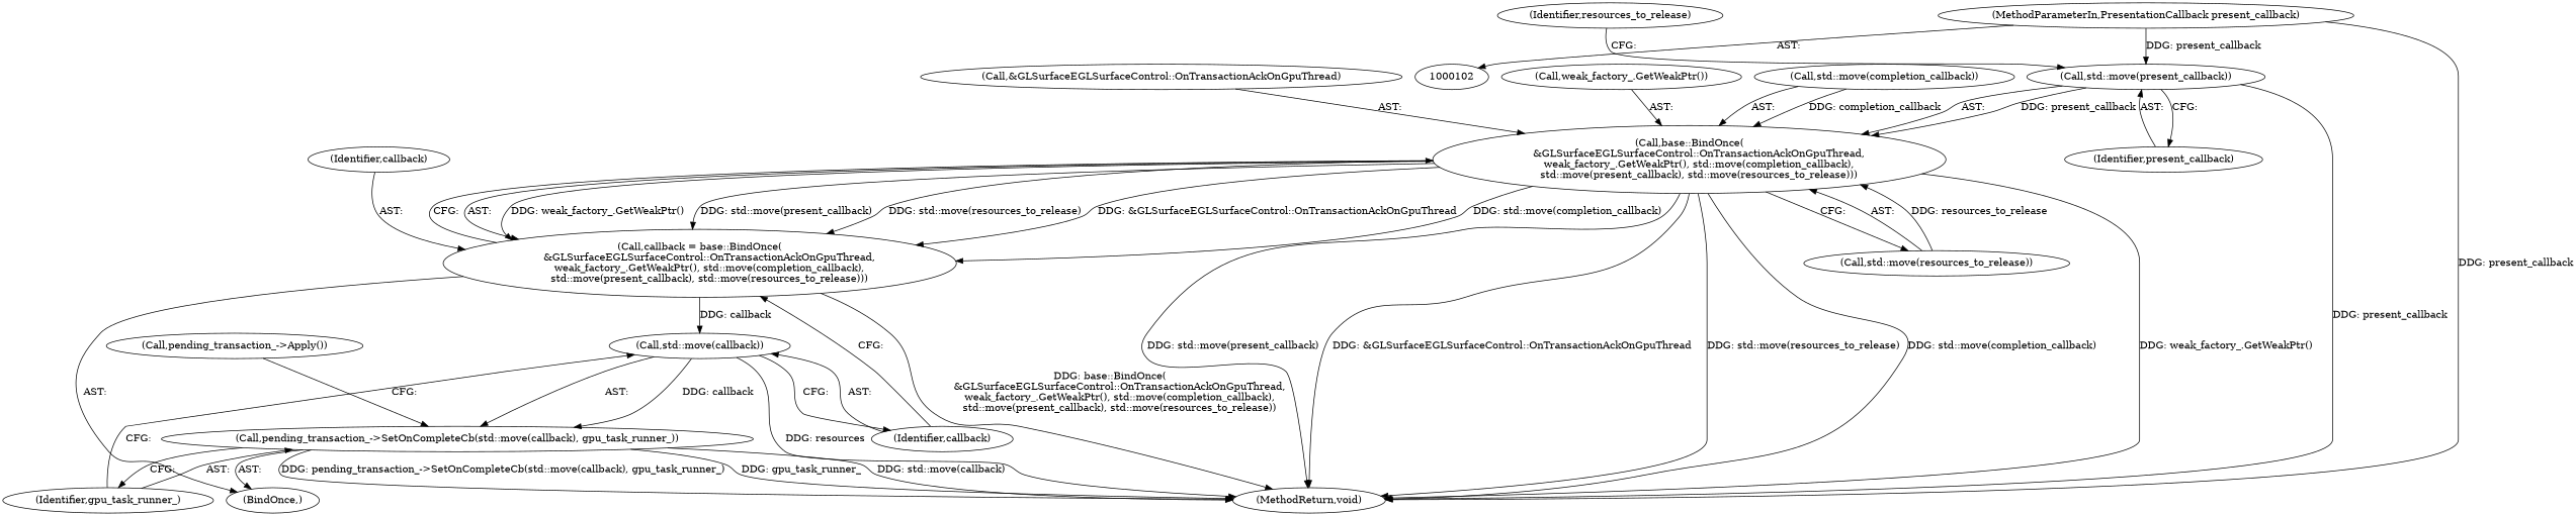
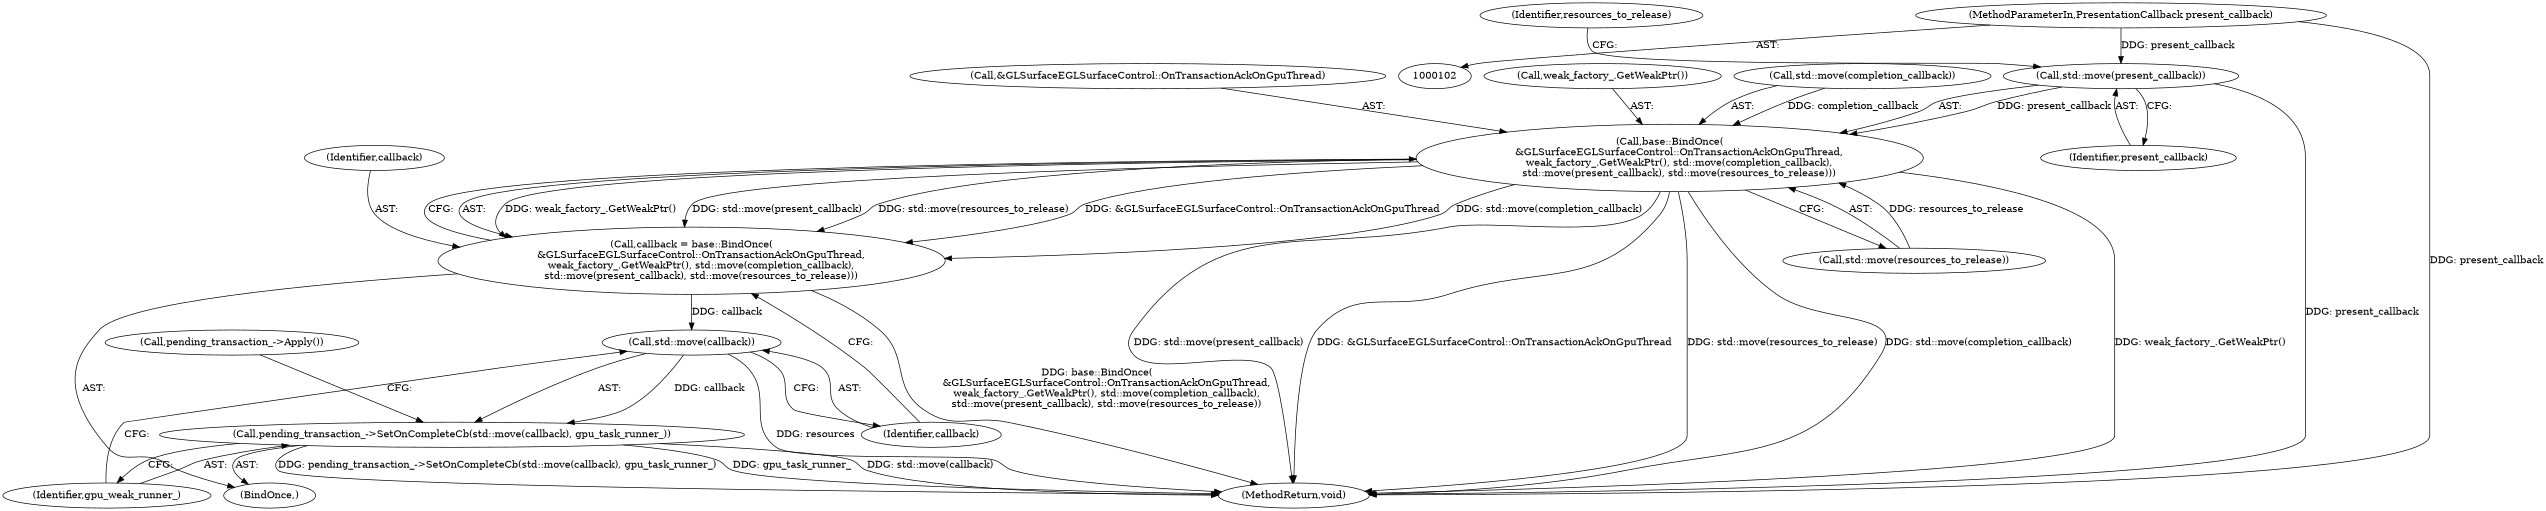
  digraph {
    n1 [label="(Call,std::move(present_callback))"]
    n2 [label="(Call,base::BindOnce(\n      &GLSurfaceEGLSurfaceControl::OnTransactionAckOnGpuThread,\n      weak_factory_.GetWeakPtr(), std::move(completion_callback),\n      std::move(present_callback), std::move(resources_to_release)))"]
    n3 [label="(Identifier,present_callback)"]
    n4 [label="(MethodReturn,void)"]
    n5 [label="(Call,callback = base::BindOnce(\n      &GLSurfaceEGLSurfaceControl::OnTransactionAckOnGpuThread,\n      weak_factory_.GetWeakPtr(), std::move(completion_callback),\n      std::move(present_callback), std::move(resources_to_release)))"]
    n6 [label="(Call,std::move(resources_to_release))"]
    n7 [label="(MethodParameterIn,PresentationCallback present_callback)"]
    1000102
    n9 [label="(Call,std::move(callback))"]
    n10 [label="(BindOnce,)"]
    n11 [label="(Call,pending_transaction_->SetOnCompleteCb(std::move(callback), gpu_task_runner_))"]
    n12 [label="(Identifier,callback)"]
-   n13 [label="(Identifier,gpu_task_runner_)"]
+   n13 [label="(Identifier,gpu_weak_runner_)"]
    n14 [label="(Call,&GLSurfaceEGLSurfaceControl::OnTransactionAckOnGpuThread)"]
    n15 [label="(Call,weak_factory_.GetWeakPtr())"]
    n16 [label="(Identifier,resources_to_release)"]
    n17 [label="(Call,pending_transaction_->Apply())"]
    n18 [label="(Identifier,callback)"]
    n19 [label="(Call,std::move(completion_callback))"]
    n1 -> n2 [label="AST: "]
    n1 -> n2 [label="DDG: present_callback"]
    n1 -> n3 [label="CFG: "]
    n1 -> n4 [label="DDG: present_callback"]
    n2 -> n4 [label="DDG: &GLSurfaceEGLSurfaceControl::OnTransactionAckOnGpuThread"]
    n2 -> n4 [label="DDG: std::move(resources_to_release)"]
    n2 -> n4 [label="DDG: std::move(completion_callback)"]
    n2 -> n4 [label="DDG: weak_factory_.GetWeakPtr()"]
    n2 -> n4 [label="DDG: std::move(present_callback)"]
    n2 -> n5 [label="AST: "]
    n2 -> n5 [label="DDG: weak_factory_.GetWeakPtr()"]
    n2 -> n5 [label="DDG: std::move(present_callback)"]
    n2 -> n5 [label="DDG: std::move(resources_to_release)"]
    n2 -> n5 [label="DDG: &GLSurfaceEGLSurfaceControl::OnTransactionAckOnGpuThread"]
    n2 -> n5 [label="DDG: std::move(completion_callback)"]
    n2 -> n6 [label="CFG: "]
    n3 -> n1 [label="AST: "]
    n5 -> n2 [label="CFG: "]
    n5 -> n4 [label="DDG: base::BindOnce(\n      &GLSurfaceEGLSurfaceControl::OnTransactionAckOnGpuThread,\n      weak_factory_.GetWeakPtr(), std::move(completion_callback),\n      std::move(present_callback), std::move(resources_to_release))"]
    n5 -> n9 [label="DDG: callback"]
    n5 -> n10 [label="AST: "]
    n6 -> n2 [label="AST: "]
    n6 -> n2 [label="DDG: resources_to_release"]
    n7 -> n1 [label="DDG: present_callback"]
    n7 -> n4 [label="DDG: present_callback"]
    n7 -> 1000102 [label="AST: "]
    n9 -> n4 [label="DDG: resources"]
    n9 -> n11 [label="AST: "]
    n9 -> n11 [label="DDG: callback"]
    n9 -> n12 [label="CFG: "]
    n11 -> n4 [label="DDG: pending_transaction_->SetOnCompleteCb(std::move(callback), gpu_task_runner_)"]
    n11 -> n4 [label="DDG: gpu_task_runner_"]
    n11 -> n4 [label="DDG: std::move(callback)"]
    n11 -> n10 [label="AST: "]
    n11 -> n13 [label="CFG: "]
    n12 -> n5 [label="CFG: "]
    n12 -> n9 [label="AST: "]
    n13 -> n9 [label="CFG: "]
    n13 -> n11 [label="AST: "]
    n14 -> n2 [label="AST: "]
    n15 -> n2 [label="AST: "]
    n16 -> n1 [label="CFG: "]
    n17 -> n11 [label="CFG: "]
    n18 -> n5 [label="AST: "]
    n19 -> n2 [label="AST: "]
    n19 -> n2 [label="DDG: completion_callback"]
  }
